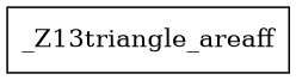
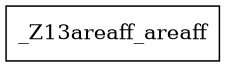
  digraph {
-   n1 [label=_Z13triangle_areaff shape=rectangle]
+   n1 [label=_Z13areaff_areaff shape=rectangle]
  }
